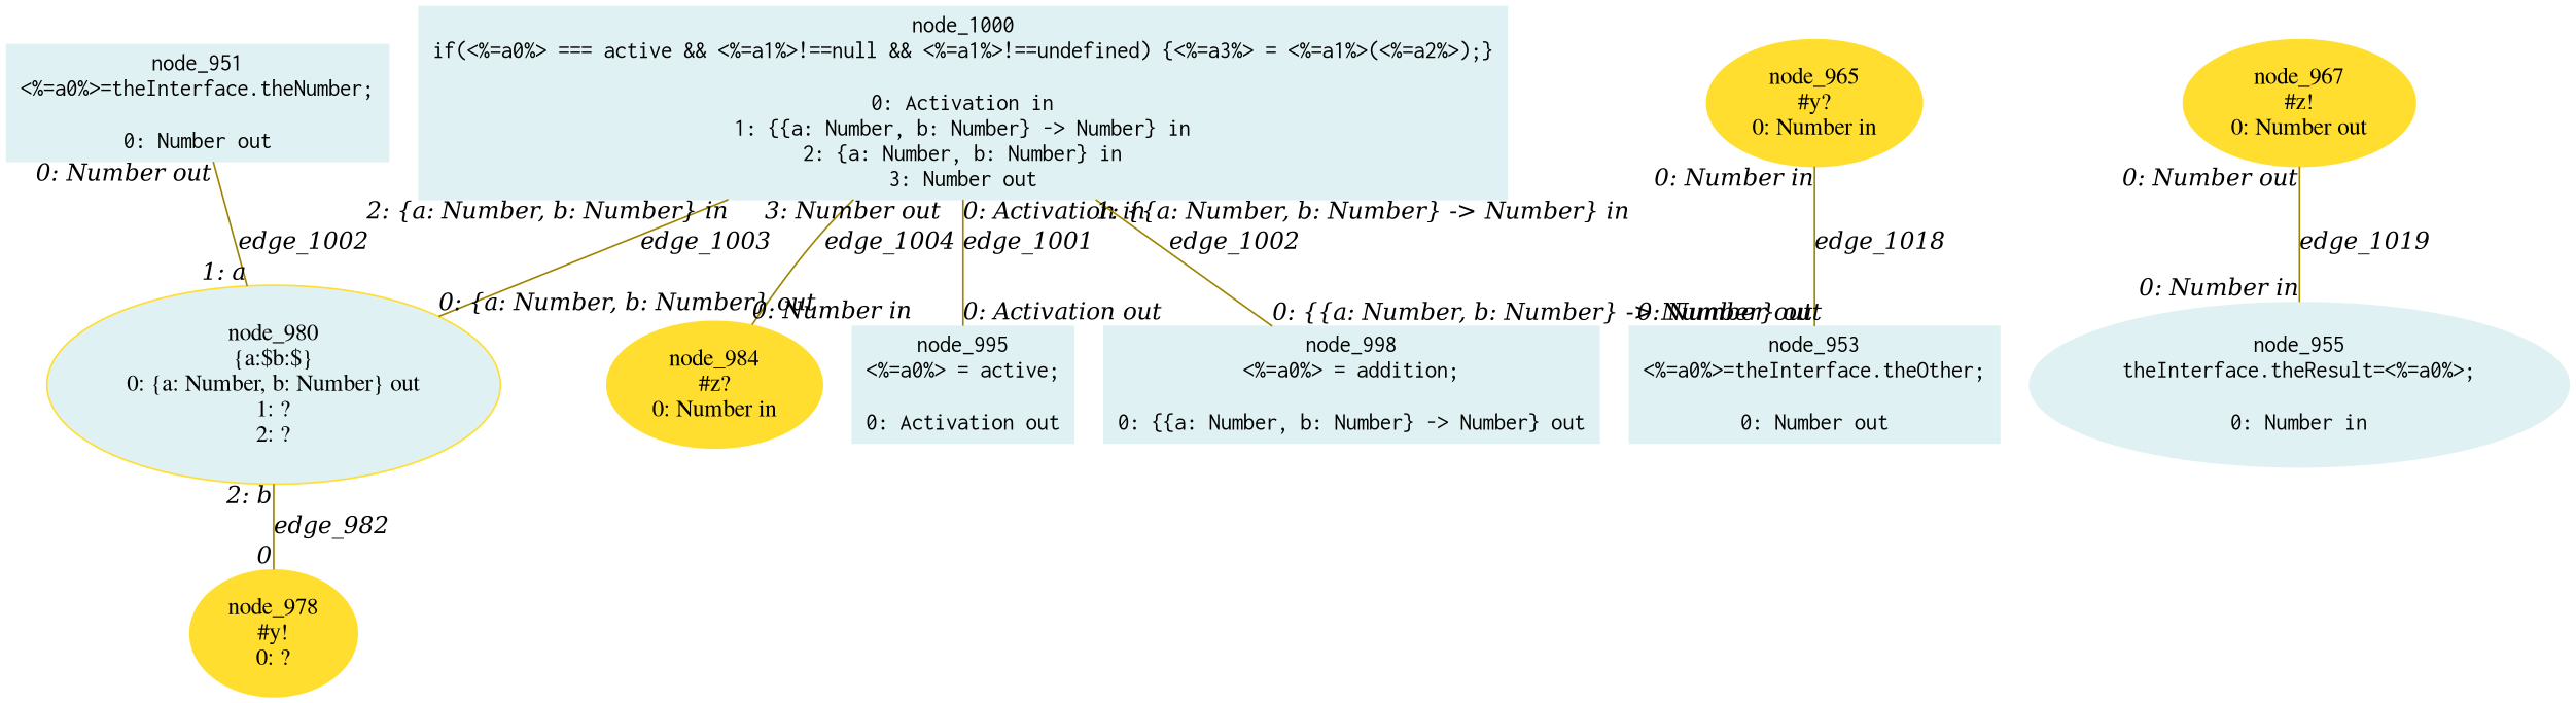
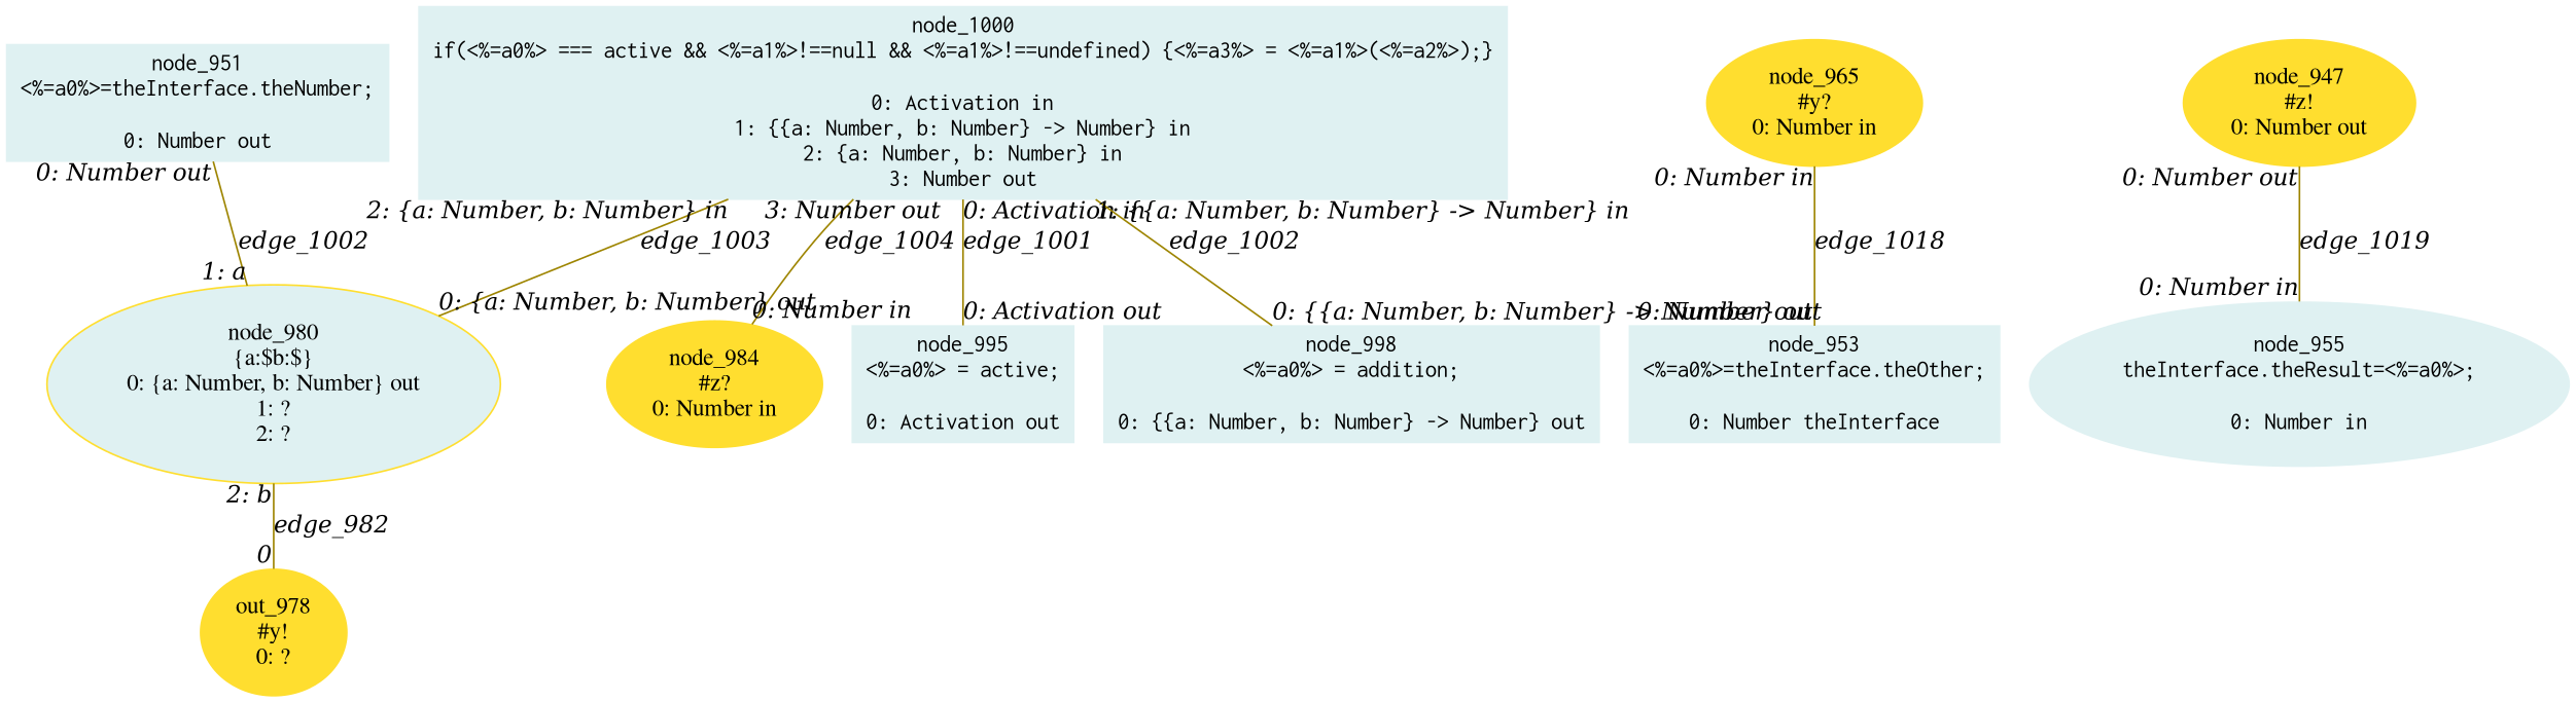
  digraph {
    node [color="#dff1f2" fontname=Courier shape=ellipse style=filled]
    edge [arrowHead=none arrowsize=1 color="#9d8400" dir=none fontname="Times-Italic" headlabel="0: Number in" taillabel="0: Number out"]
    n1 [label="node_951\n<%=a0%>=theInterface.theNumber;\n\n0: Number out" shape=box]
    n2 [color="#ffde2f" fillcolor="#dff1f2" fontname=Times label="node_980\n{a:$b:$}\n0: {a: Number, b: Number} out\n1: ?\n2: ?"]
-   n3 [color="#ffde2f" fontname=Times label="node_978\n#y!\n0: ?"]
-   n4 [label="node_953\n<%=a0%>=theInterface.theOther;\n\n0: Number out" shape=box]
+   n3 [color="#ffde2f" fontname=Times label="out_978\n#y!\n0: ?"]
+   n4 [label="node_953\n<%=a0%>=theInterface.theOther;\n\n0: Number theInterface" shape=box]
    n5 [label="node_955\ntheInterface.theResult=<%=a0%>;\n\n0: Number in"]
    n6 [color="#ffde2f" fontname=Times label="node_965\n#y?\n0: Number in"]
-   n7 [color="#ffde2f" fontname=Times label="node_967\n#z!\n0: Number out"]
+   n7 [color="#ffde2f" fontname=Times label="node_947\n#z!\n0: Number out"]
    n8 [color="#ffde2f" fontname=Times label="node_984\n#z?\n0: Number in"]
    n9 [label="node_995\n<%=a0%> = active;\n\n0: Activation out" shape=box]
    n10 [label="node_998\n<%=a0%> = addition;\n\n0: {{a: Number, b: Number} -> Number} out" shape=box]
    n11 [label="node_1000\nif(<%=a0%> === active && <%=a1%>!==null && <%=a1%>!==undefined) {<%=a3%> = <%=a1%>(<%=a2%>);}\n\n0: Activation in\n1: {{a: Number, b: Number} -> Number} in\n2: {a: Number, b: Number} in\n3: Number out" shape=box]
    n1 -> n2 [headlabel="1: a" label=edge_1002]
    n2 -> n3 [headlabel=0 label=edge_982 taillabel="2: b"]
    n6 -> n4 [headlabel="0: Number out" label=edge_1018 taillabel="0: Number in"]
    n7 -> n5 [label=edge_1019]
    n11 -> n2 [headlabel="0: {a: Number, b: Number} out" label=edge_1003 taillabel="2: {a: Number, b: Number} in"]
    n11 -> n8 [label=edge_1004 taillabel="3: Number out"]
    n11 -> n9 [headlabel="0: Activation out" label=edge_1001 taillabel="0: Activation in"]
    n11 -> n10 [headlabel="0: {{a: Number, b: Number} -> Number} out" label=edge_1002 taillabel="1: {{a: Number, b: Number} -> Number} in"]
  }
